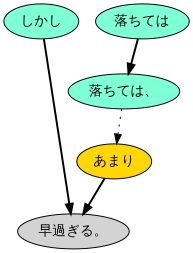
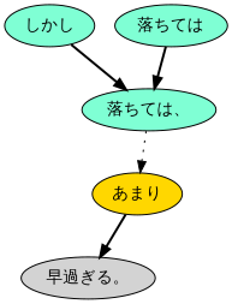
  digraph {
    fontname="Roboto Mono"
    node [fillcolor=aquamarine fontname="Roboto Mono" style=filled]
    edge [fontname="Roboto Mono" style=bold]
    n1 [label="しかし"]
    n2 [fillcolor=lightgrey label="早過ぎる。"]
    n3 [label="落ちては"]
    n4 [label="落ちては、"]
    n5 [fillcolor=gold label="あまり"]
-   n1 -> n2
+   n1 -> n4
    n3 -> n4
    n4 -> n5 [style=dotted]
    n5 -> n2
  }
